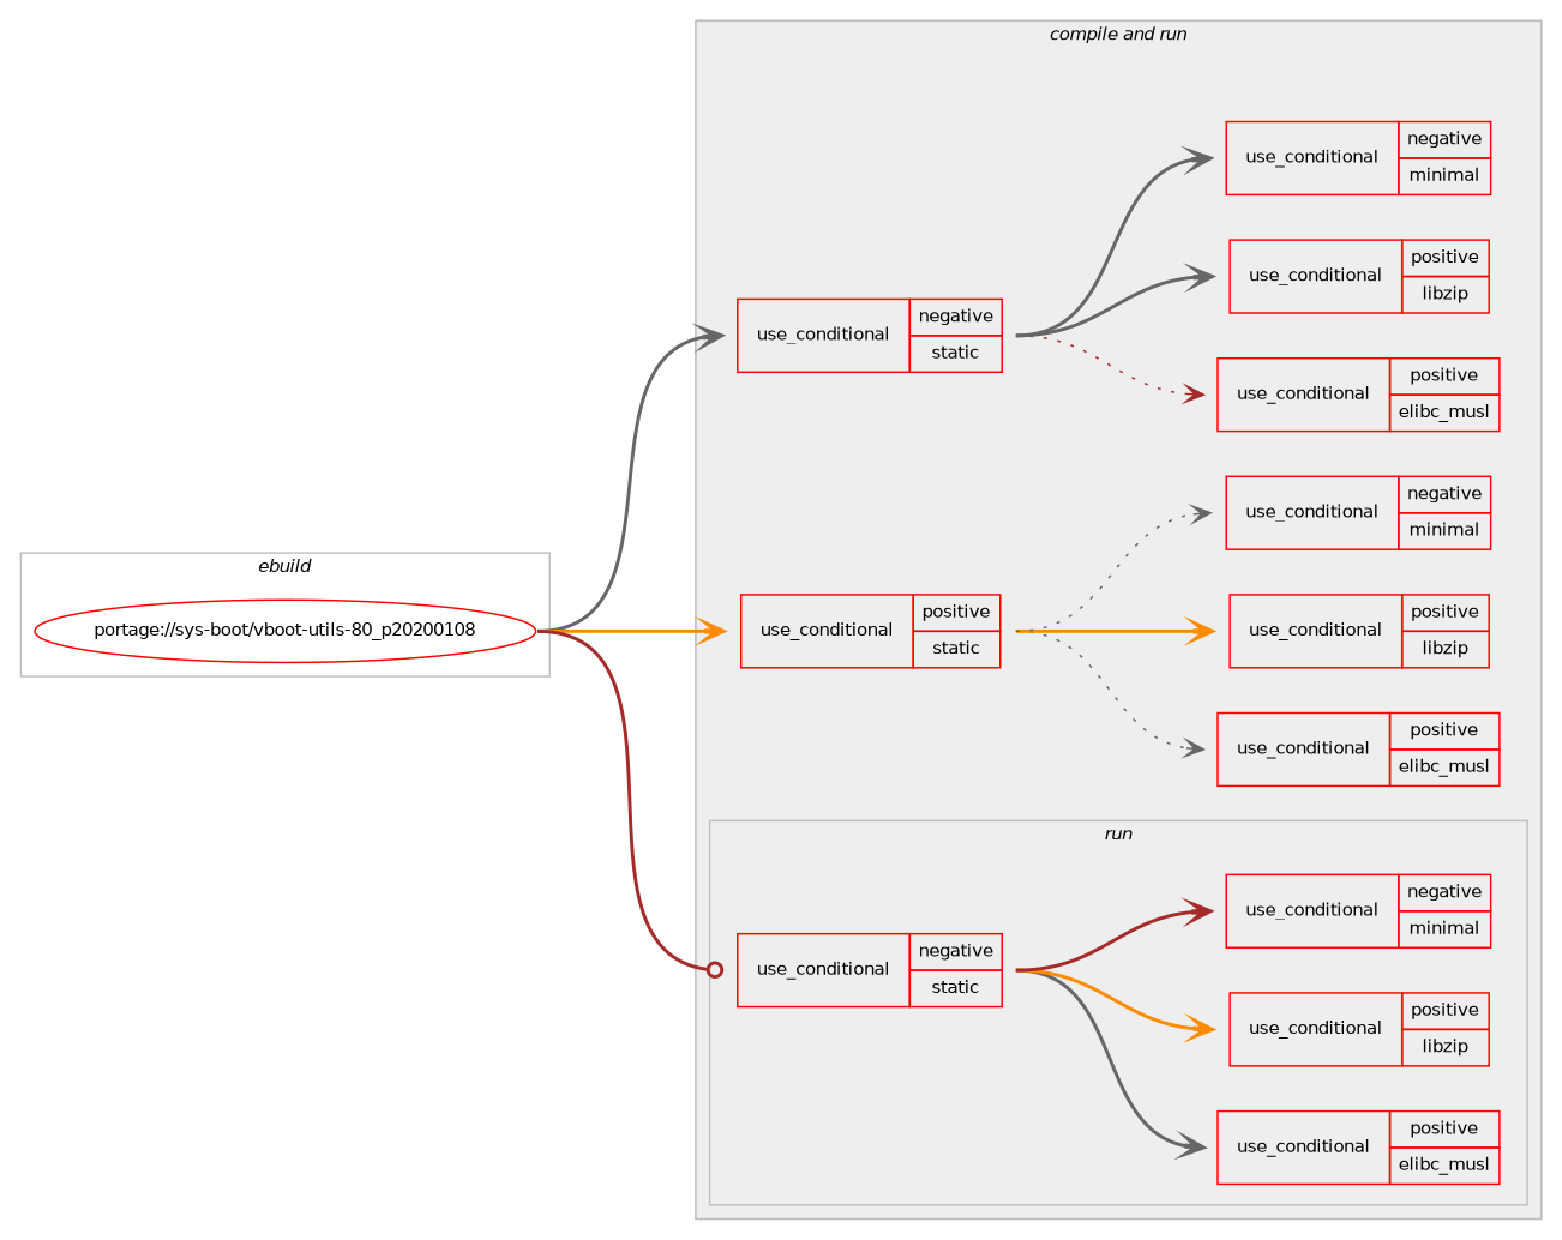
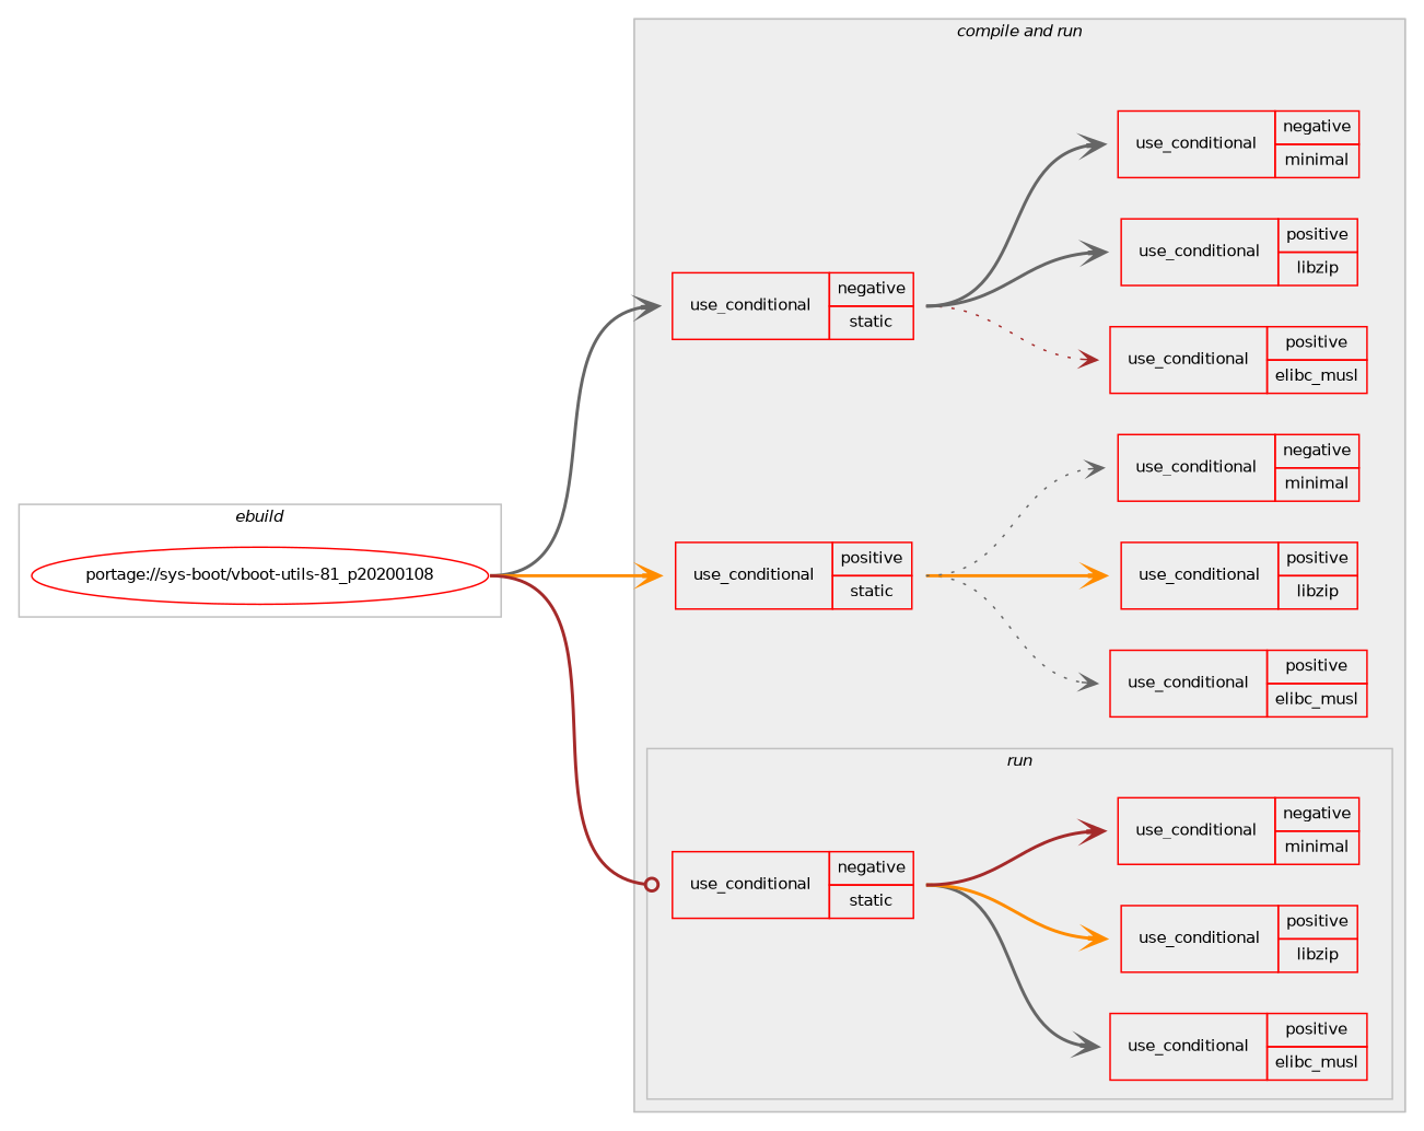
  digraph {
    compound=true
    concentrate=true
    fontname=Helvetica
    fontsize=10
    newrank=true
    rankdir=LR
    ranksep=1.5
    node [color=red fontname=Helvetica fontsize=10 shape=none]
    edge [arrowhead=vee headport=w style=bold tailport=e weight=20 color=gray40]
-   n1 [label="portage://sys-boot/vboot-utils-80_p20200108" width=4 shape=ellipse]
+   n1 [label="portage://sys-boot/vboot-utils-81_p20200108" width=4 shape=ellipse]
    n2 [label=<<TABLE BORDER="0" CELLBORDER="1" CELLSPACING="0" CELLPADDING="4"><TR><TD ROWSPAN="3" CELLPADDING="10">use_conditional</TD></TR><TR><TD>positive</TD></TR><TR><TD>elibc_musl</TD></TR></TABLE>>]
    n3 [label=<<TABLE BORDER="0" CELLBORDER="1" CELLSPACING="0" CELLPADDING="4"><TR><TD ROWSPAN="3" CELLPADDING="10">use_conditional</TD></TR><TR><TD>positive</TD></TR><TR><TD>libzip</TD></TR></TABLE>>]
    n4 [label=<<TABLE BORDER="0" CELLBORDER="1" CELLSPACING="0" CELLPADDING="4"><TR><TD ROWSPAN="3" CELLPADDING="10">use_conditional</TD></TR><TR><TD>negative</TD></TR><TR><TD>minimal</TD></TR></TABLE>>]
    n5 [label=<<TABLE BORDER="0" CELLBORDER="1" CELLSPACING="0" CELLPADDING="4"><TR><TD ROWSPAN="3" CELLPADDING="10">use_conditional</TD></TR><TR><TD>negative</TD></TR><TR><TD>static</TD></TR></TABLE>>]
    n6 [label=<<TABLE BORDER="0" CELLBORDER="1" CELLSPACING="0" CELLPADDING="4"><TR><TD ROWSPAN="3" CELLPADDING="10">use_conditional</TD></TR><TR><TD>positive</TD></TR><TR><TD>elibc_musl</TD></TR></TABLE>>]
    n7 [label=<<TABLE BORDER="0" CELLBORDER="1" CELLSPACING="0" CELLPADDING="4"><TR><TD ROWSPAN="3" CELLPADDING="10">use_conditional</TD></TR><TR><TD>positive</TD></TR><TR><TD>libzip</TD></TR></TABLE>>]
    n8 [label=<<TABLE BORDER="0" CELLBORDER="1" CELLSPACING="0" CELLPADDING="4"><TR><TD ROWSPAN="3" CELLPADDING="10">use_conditional</TD></TR><TR><TD>negative</TD></TR><TR><TD>minimal</TD></TR></TABLE>>]
    n9 [label=<<TABLE BORDER="0" CELLBORDER="1" CELLSPACING="0" CELLPADDING="4"><TR><TD ROWSPAN="3" CELLPADDING="10">use_conditional</TD></TR><TR><TD>positive</TD></TR><TR><TD>static</TD></TR></TABLE>>]
    n10 [label=<<TABLE BORDER="0" CELLBORDER="1" CELLSPACING="0" CELLPADDING="4"><TR><TD ROWSPAN="3" CELLPADDING="10">use_conditional</TD></TR><TR><TD>positive</TD></TR><TR><TD>elibc_musl</TD></TR></TABLE>>]
    n11 [label=<<TABLE BORDER="0" CELLBORDER="1" CELLSPACING="0" CELLPADDING="4"><TR><TD ROWSPAN="3" CELLPADDING="10">use_conditional</TD></TR><TR><TD>positive</TD></TR><TR><TD>libzip</TD></TR></TABLE>>]
    n12 [label=<<TABLE BORDER="0" CELLBORDER="1" CELLSPACING="0" CELLPADDING="4"><TR><TD ROWSPAN="3" CELLPADDING="10">use_conditional</TD></TR><TR><TD>negative</TD></TR><TR><TD>minimal</TD></TR></TABLE>>]
    n13 [label=<<TABLE BORDER="0" CELLBORDER="1" CELLSPACING="0" CELLPADDING="4"><TR><TD ROWSPAN="3" CELLPADDING="10">use_conditional</TD></TR><TR><TD>negative</TD></TR><TR><TD>static</TD></TR></TABLE>>]
    subgraph cluster_1 {
      color=gray
      label=<<i>ebuild</i>>
      rank=same
      n1
    }
    subgraph cluster_2 {
      color=gray
      label=<<i>dependencies</i>>
      subgraph cluster_3 {
        color=gray
        fillcolor="#eeeeee"
        label=<<i>compile</i>>
        style=filled
        subgraph sub_4 {
          color=gray
          fillcolor="#eeeeee"
          label=<<i>compile</i>>
          style=filled
          n5
          subgraph sub_5 {
            color=gray
            fillcolor="#eeeeee"
            label=<<i>compile</i>>
            style=filled
            n2
          }
          subgraph sub_6 {
            color=gray
            fillcolor="#eeeeee"
            label=<<i>compile</i>>
            style=filled
            n3
          }
          subgraph sub_7 {
            color=gray
            fillcolor="#eeeeee"
            label=<<i>compile</i>>
            style=filled
            n4
          }
        }
        subgraph sub_8 {
          color=gray
          fillcolor="#eeeeee"
          label=<<i>compile</i>>
          style=filled
          n9
          subgraph sub_9 {
            color=gray
            fillcolor="#eeeeee"
            label=<<i>compile</i>>
            style=filled
            n6
          }
          subgraph sub_10 {
            color=gray
            fillcolor="#eeeeee"
            label=<<i>compile</i>>
            style=filled
            n7
          }
          subgraph sub_11 {
            color=gray
            fillcolor="#eeeeee"
            label=<<i>compile</i>>
            style=filled
            n8
          }
        }
      }
      subgraph cluster_12 {
        color=gray
        fillcolor="#eeeeee"
        label=<<i>compile and run</i>>
        style=filled
      }
      subgraph cluster_13 {
        color=gray
        fillcolor="#eeeeee"
        label=<<i>run</i>>
        style=filled
        subgraph sub_14 {
          color=gray
          fillcolor="#eeeeee"
          label=<<i>run</i>>
          style=filled
          n13
          subgraph sub_15 {
            color=gray
            fillcolor="#eeeeee"
            label=<<i>run</i>>
            style=filled
            n10
          }
          subgraph sub_16 {
            color=gray
            fillcolor="#eeeeee"
            label=<<i>run</i>>
            style=filled
            n11
          }
          subgraph sub_17 {
            color=gray
            fillcolor="#eeeeee"
            label=<<i>run</i>>
            style=filled
            n12
          }
        }
      }
    }
    subgraph cluster_18 {
      color=gray
      label=<<i>candidates</i>>
      rank=same
    }
    n1 -> n5
    n1 -> n9 [color=darkorange]
    n1 -> n13 [arrowhead=odot color=brown]
    n5 -> n2 [style=dotted color=brown]
    n5 -> n3
    n5 -> n4
    n9 -> n6 [style=dotted]
    n9 -> n7 [color=darkorange]
    n9 -> n8 [style=dotted]
    n13 -> n10
    n13 -> n11 [color=darkorange]
    n13 -> n12 [color=brown]
  }
